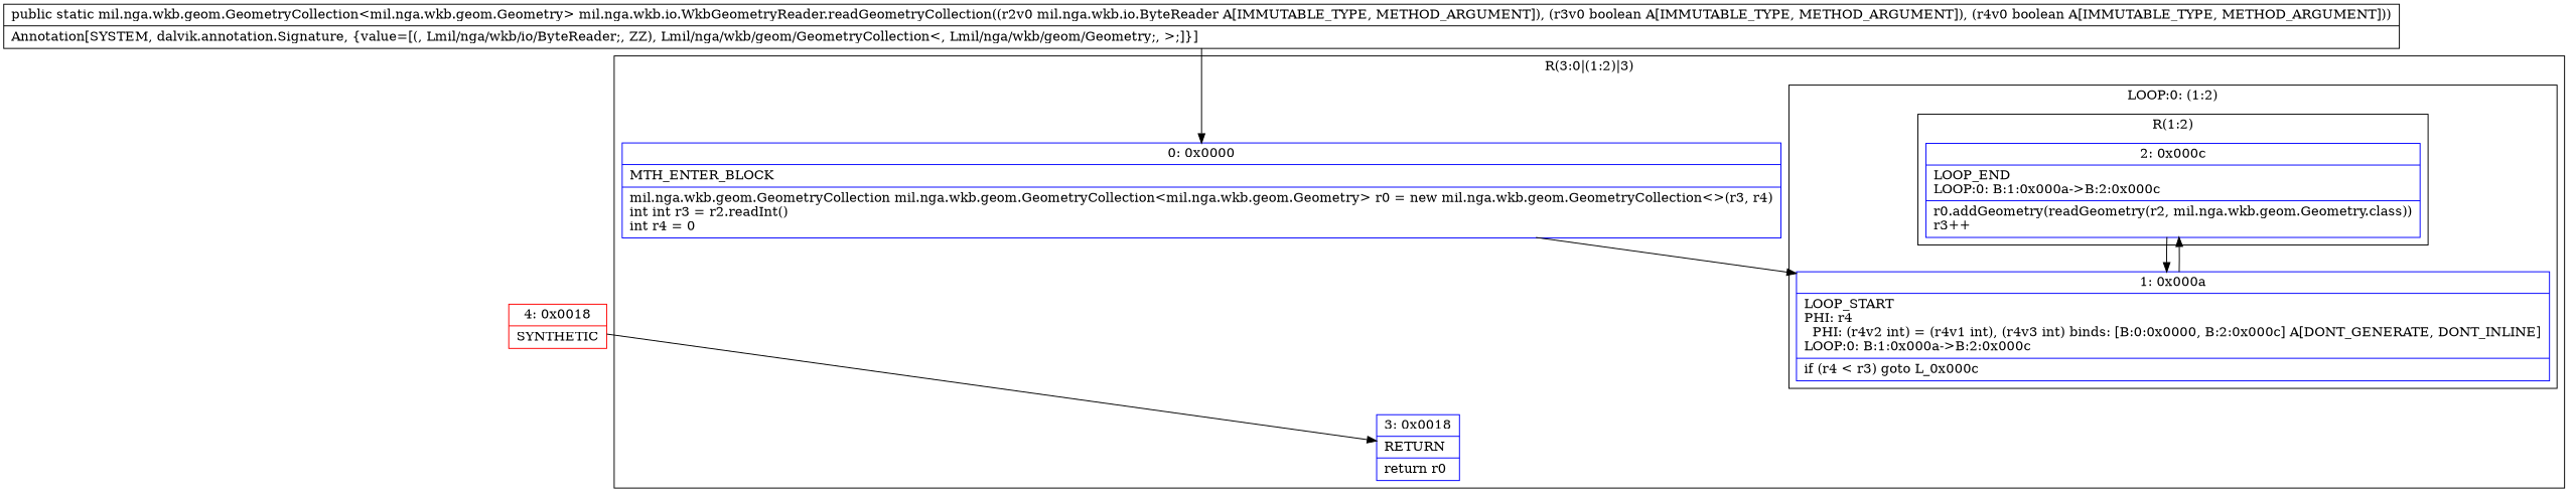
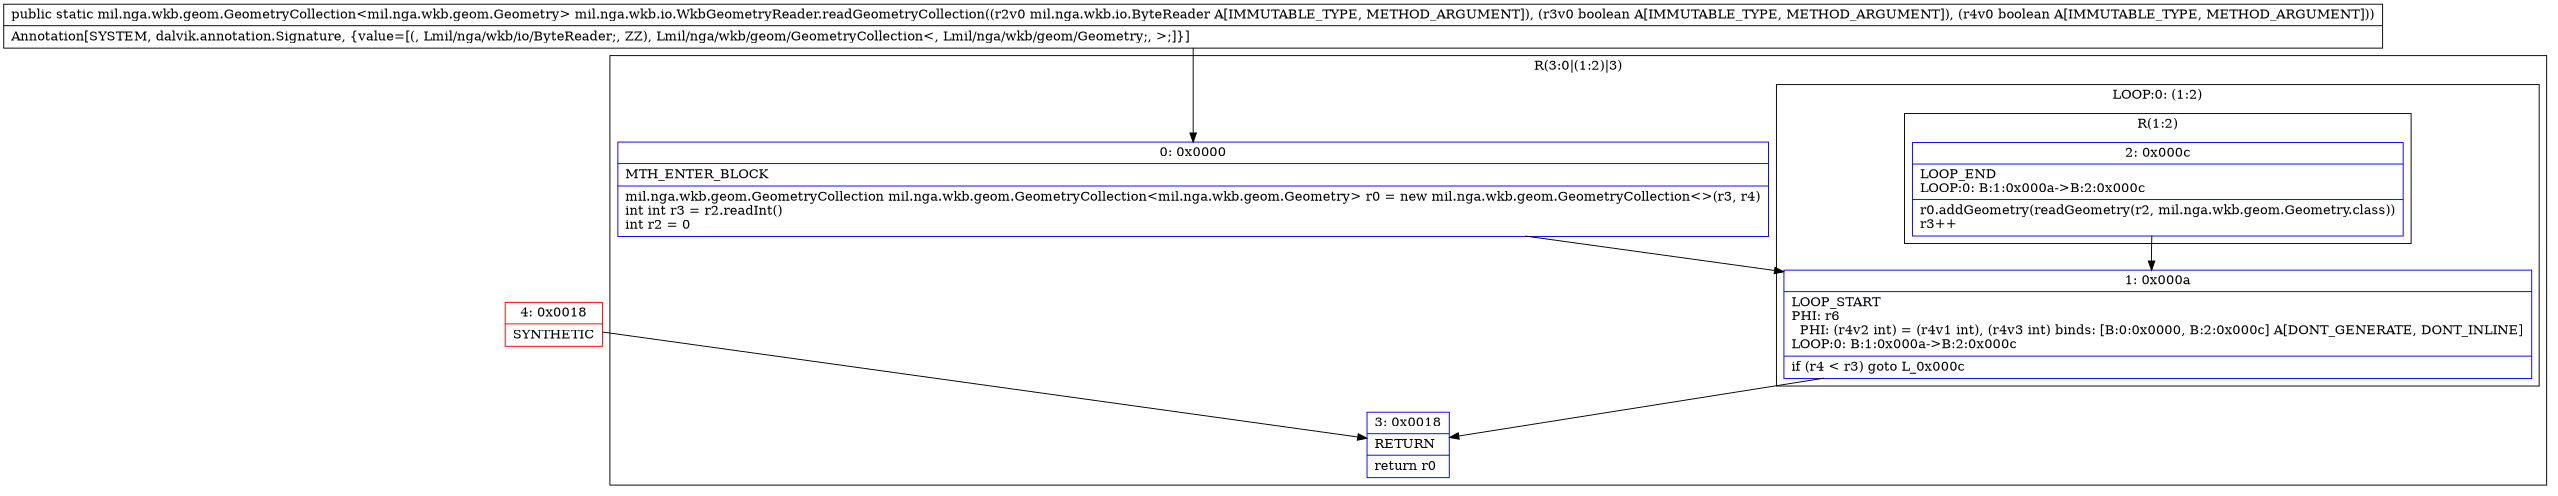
  digraph {
    node [color=blue shape=record]
    n1 [label="{2\:\ 0x000c|LOOP_END\lLOOP:0: B:1:0x000a\-\>B:2:0x000c\l|r0.addGeometry(readGeometry(r2, mil.nga.wkb.geom.Geometry.class))\lr3++\l}"]
-   n2 [label="{1\:\ 0x000a|LOOP_START\lPHI: r4 \l  PHI: (r4v2 int) = (r4v1 int), (r4v3 int) binds: [B:0:0x0000, B:2:0x000c] A[DONT_GENERATE, DONT_INLINE]\lLOOP:0: B:1:0x000a\-\>B:2:0x000c\l|if (r4 \< r3) goto L_0x000c\l}"]
-   n3 [label="{0\:\ 0x0000|MTH_ENTER_BLOCK\l|mil.nga.wkb.geom.GeometryCollection mil.nga.wkb.geom.GeometryCollection\<mil.nga.wkb.geom.Geometry\> r0 = new mil.nga.wkb.geom.GeometryCollection\<\>(r3, r4)\lint int r3 = r2.readInt()\lint r4 = 0\l}"]
+   n2 [label="{1\:\ 0x000a|LOOP_START\lPHI: r6 \l  PHI: (r4v2 int) = (r4v1 int), (r4v3 int) binds: [B:0:0x0000, B:2:0x000c] A[DONT_GENERATE, DONT_INLINE]\lLOOP:0: B:1:0x000a\-\>B:2:0x000c\l|if (r4 \< r3) goto L_0x000c\l}"]
+   n3 [label="{0\:\ 0x0000|MTH_ENTER_BLOCK\l|mil.nga.wkb.geom.GeometryCollection mil.nga.wkb.geom.GeometryCollection\<mil.nga.wkb.geom.Geometry\> r0 = new mil.nga.wkb.geom.GeometryCollection\<\>(r3, r4)\lint int r3 = r2.readInt()\lint r2 = 0\l}"]
    n4 [label="{3\:\ 0x0018|RETURN\l|return r0\l}"]
    n5 [color=red label="{4\:\ 0x0018|SYNTHETIC\l}"]
    n6 [label="{public static mil.nga.wkb.geom.GeometryCollection\<mil.nga.wkb.geom.Geometry\> mil.nga.wkb.io.WkbGeometryReader.readGeometryCollection((r2v0 mil.nga.wkb.io.ByteReader A[IMMUTABLE_TYPE, METHOD_ARGUMENT]), (r3v0 boolean A[IMMUTABLE_TYPE, METHOD_ARGUMENT]), (r4v0 boolean A[IMMUTABLE_TYPE, METHOD_ARGUMENT]))  | Annotation[SYSTEM, dalvik.annotation.Signature, \{value=[(, Lmil\/nga\/wkb\/io\/ByteReader;, ZZ), Lmil\/nga\/wkb\/geom\/GeometryCollection\<, Lmil\/nga\/wkb\/geom\/Geometry;, \>;]\}]\l}" color=""]
    subgraph cluster_1 {
      label="R(3:0|(1:2)|3)"
      n3
      n4
      subgraph cluster_2 {
        label="LOOP:0: (1:2)"
        n2
        subgraph cluster_3 {
          label="R(1:2)"
          n1
        }
      }
    }
    n1 -> n2
-   n2 -> n1
+   n2 -> n4
    n3 -> n2
    n5 -> n4
    n6 -> n3
  }
